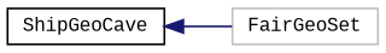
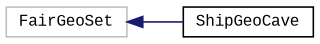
  digraph {
    rankdir=LR
    fontname="Liberation Mono"
    node [fillcolor=white fontname="Liberation Mono" fontsize=10 shape=record style=filled]
    n1 [color=grey75 height=0.2 label=FairGeoSet width=0.4]
    n2 [color=black height=0.2 label=ShipGeoCave width=0.4]
-   n2 -> n1 [color=midnightblue dir=back fontname="Liberation Mono" fontsize=10 labelfontname=Helvetica labelfontsize=10 style=solid]
+   n1 -> n2 [color=midnightblue dir=back fontname="Liberation Mono" fontsize=10 labelfontname=Helvetica labelfontsize=10 style=solid]
  }
